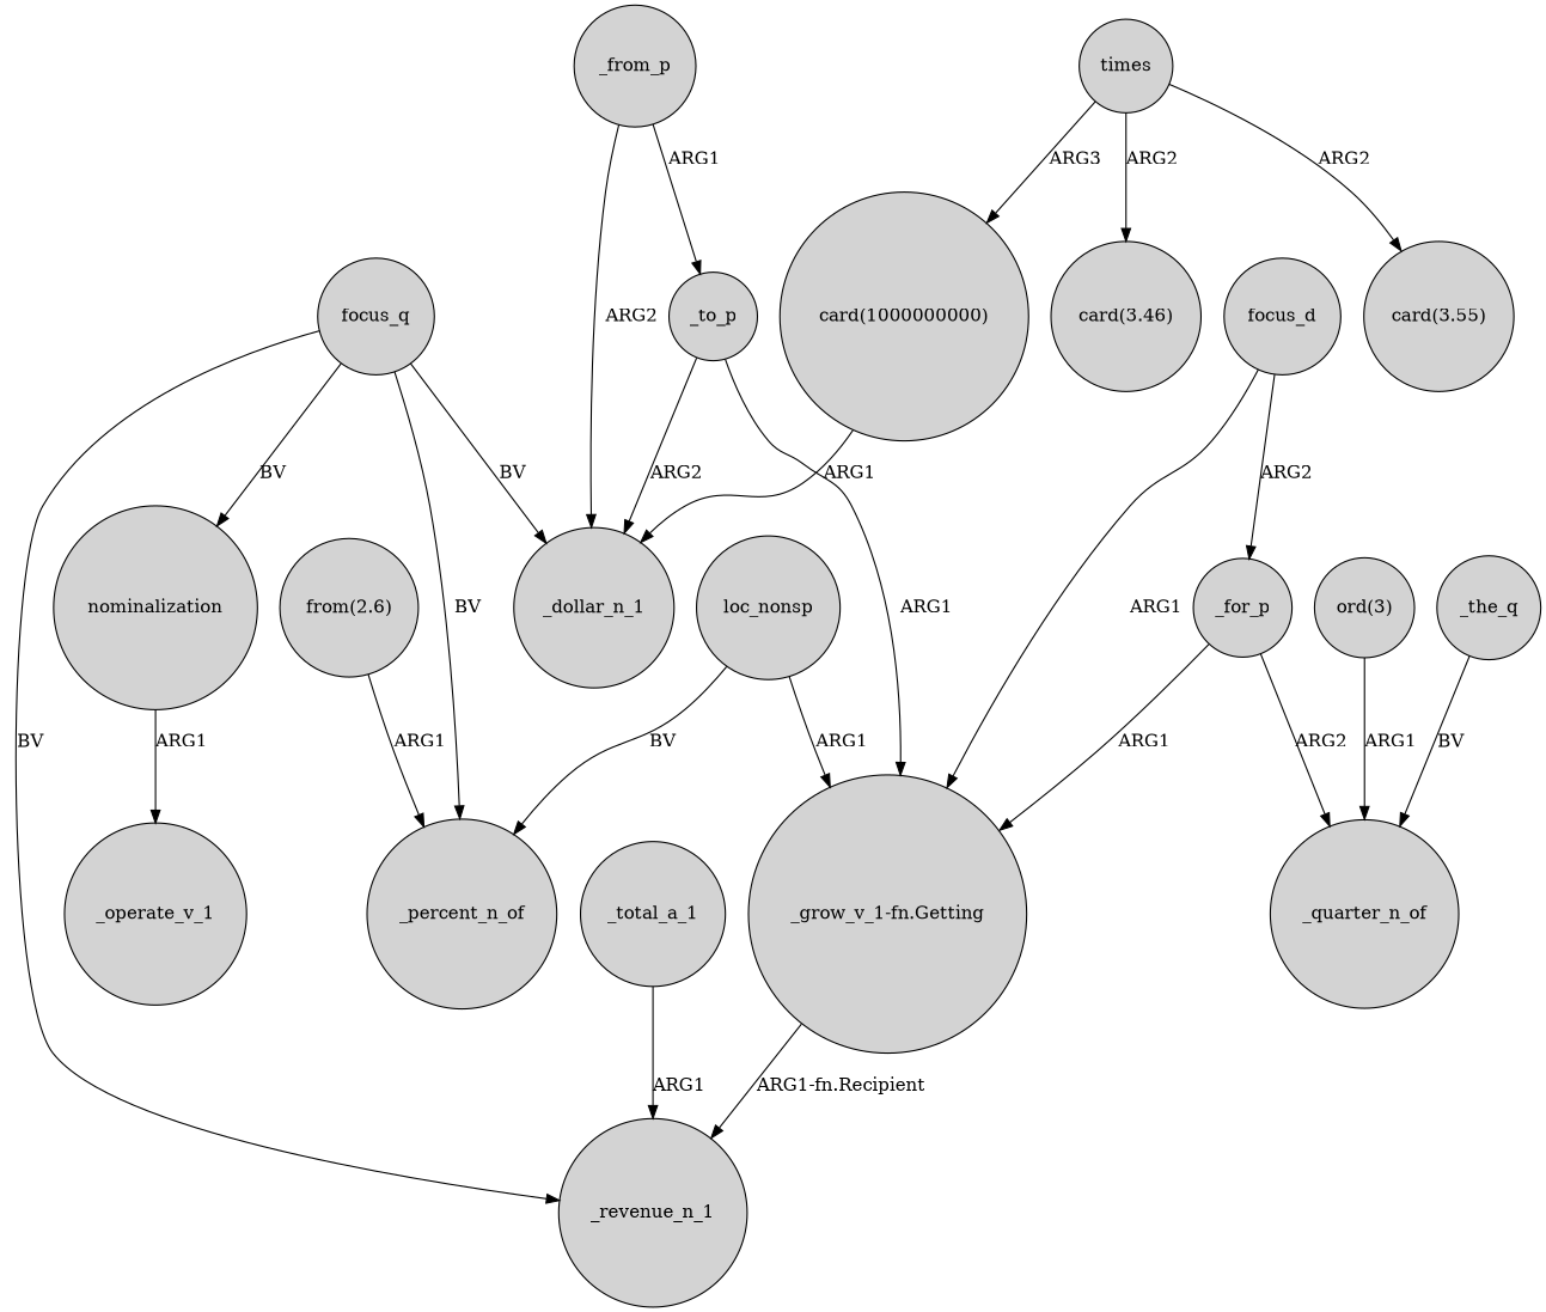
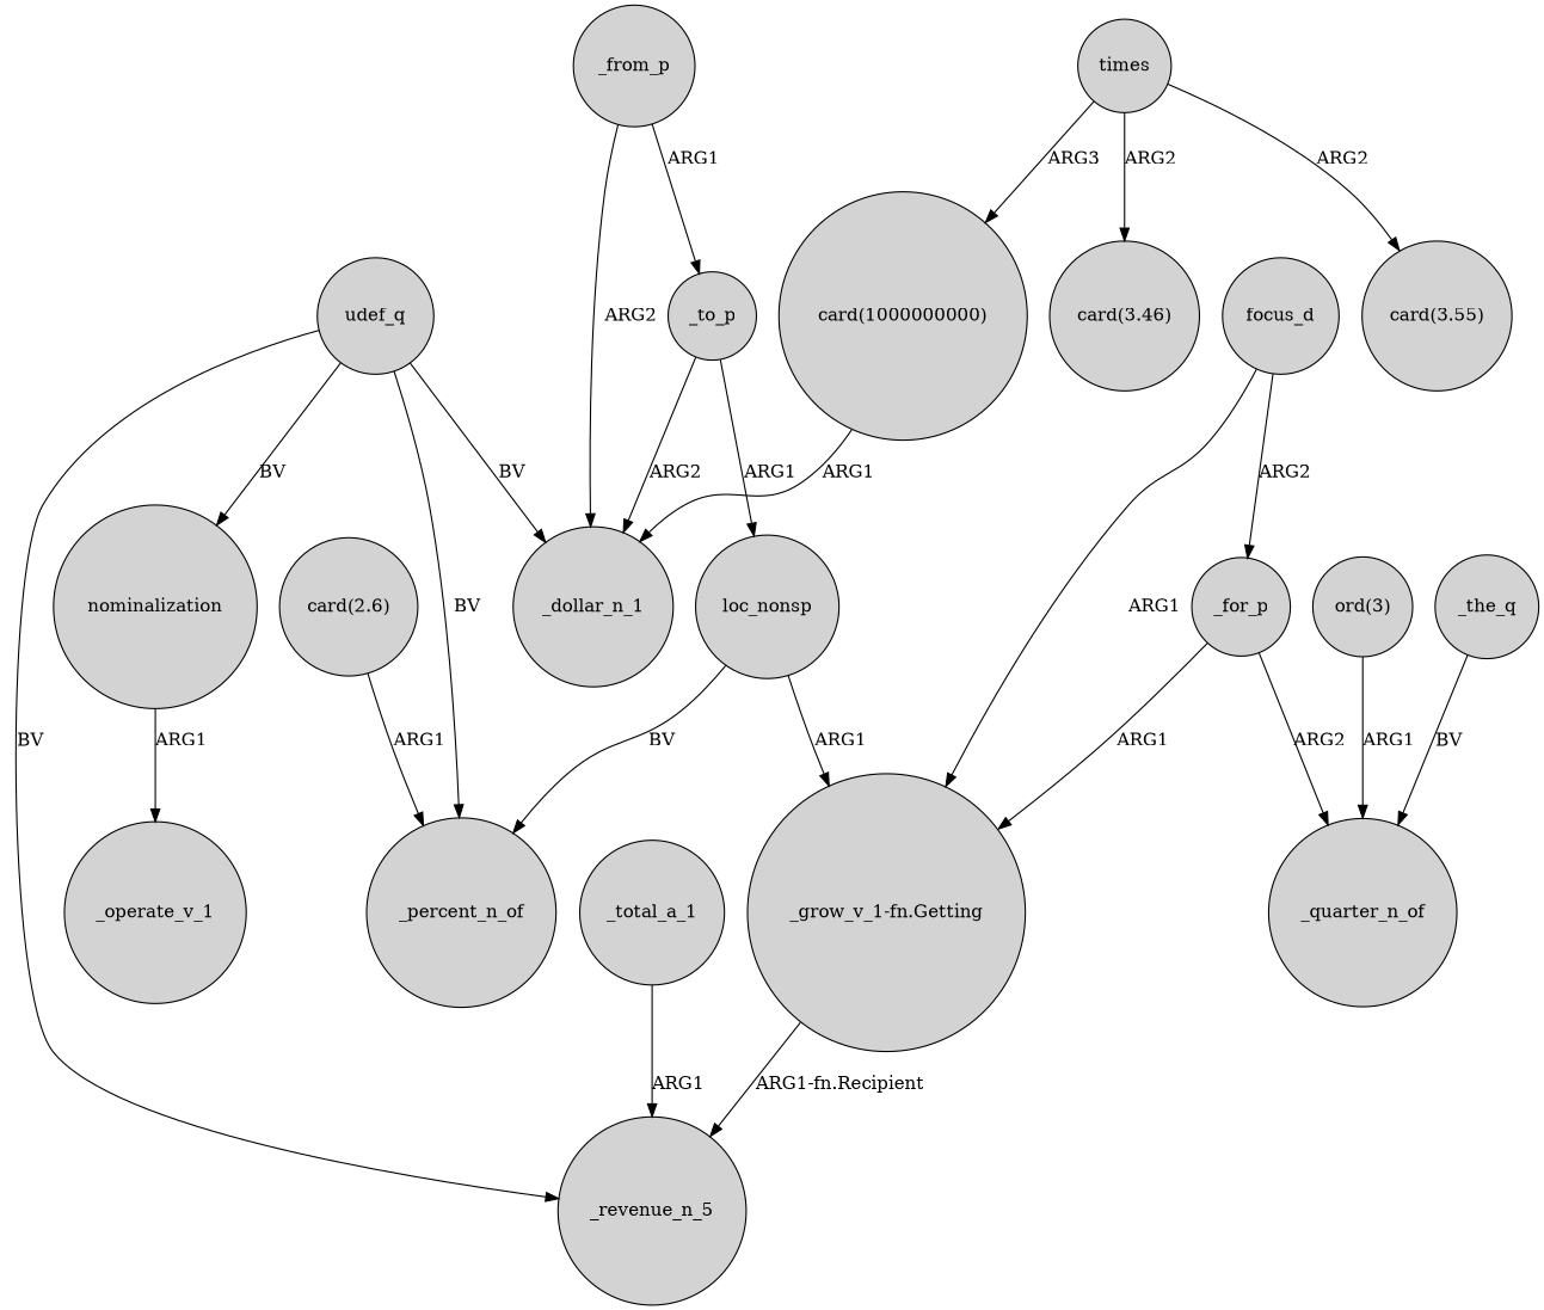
  digraph {
    node [shape=circle style=filled]
    "card(1000000000)"
    _dollar_n_1
    _to_p
    "_grow_v_1-fn.Getting"
-   _revenue_n_1
+   _revenue_n_1 [label=_revenue_n_5]
    focus_d
    _for_p
    _quarter_n_of
    times
    "card(3.55)"
    "card(3.46)"
-   udef_q [label=focus_q]
+   udef_q
    nominalization
    _percent_n_of
    _operate_v_1
    "ord(3)"
    _the_q
-   "card(2.6)" [label="from(2.6)"]
+   "card(2.6)"
    _from_p
    loc_nonsp
    _total_a_1
    "card(1000000000)" -> _dollar_n_1 [label=ARG1]
    _to_p -> _dollar_n_1 [label=ARG2]
-   _to_p -> "_grow_v_1-fn.Getting" [label=ARG1]
+   _to_p -> loc_nonsp [label=ARG1]
    "_grow_v_1-fn.Getting" -> _revenue_n_1 [label="ARG1-fn.Recipient"]
    focus_d -> "_grow_v_1-fn.Getting" [label=ARG1]
    focus_d -> _for_p [label=ARG2]
    _for_p -> "_grow_v_1-fn.Getting" [label=ARG1]
    _for_p -> _quarter_n_of [label=ARG2]
    times -> "card(1000000000)" [label=ARG3]
    times -> "card(3.55)" [label=ARG2]
    times -> "card(3.46)" [label=ARG2]
    udef_q -> _dollar_n_1 [label=BV]
    udef_q -> _revenue_n_1 [label=BV]
    udef_q -> nominalization [label=BV]
    udef_q -> _percent_n_of [label=BV]
    nominalization -> _operate_v_1 [label=ARG1]
    "ord(3)" -> _quarter_n_of [label=ARG1]
    _the_q -> _quarter_n_of [label=BV]
    "card(2.6)" -> _percent_n_of [label=ARG1]
    _from_p -> _dollar_n_1 [label=ARG2]
    _from_p -> _to_p [label=ARG1]
    loc_nonsp -> "_grow_v_1-fn.Getting" [label=ARG1]
    loc_nonsp -> _percent_n_of [label=BV]
    _total_a_1 -> _revenue_n_1 [label=ARG1]
  }
